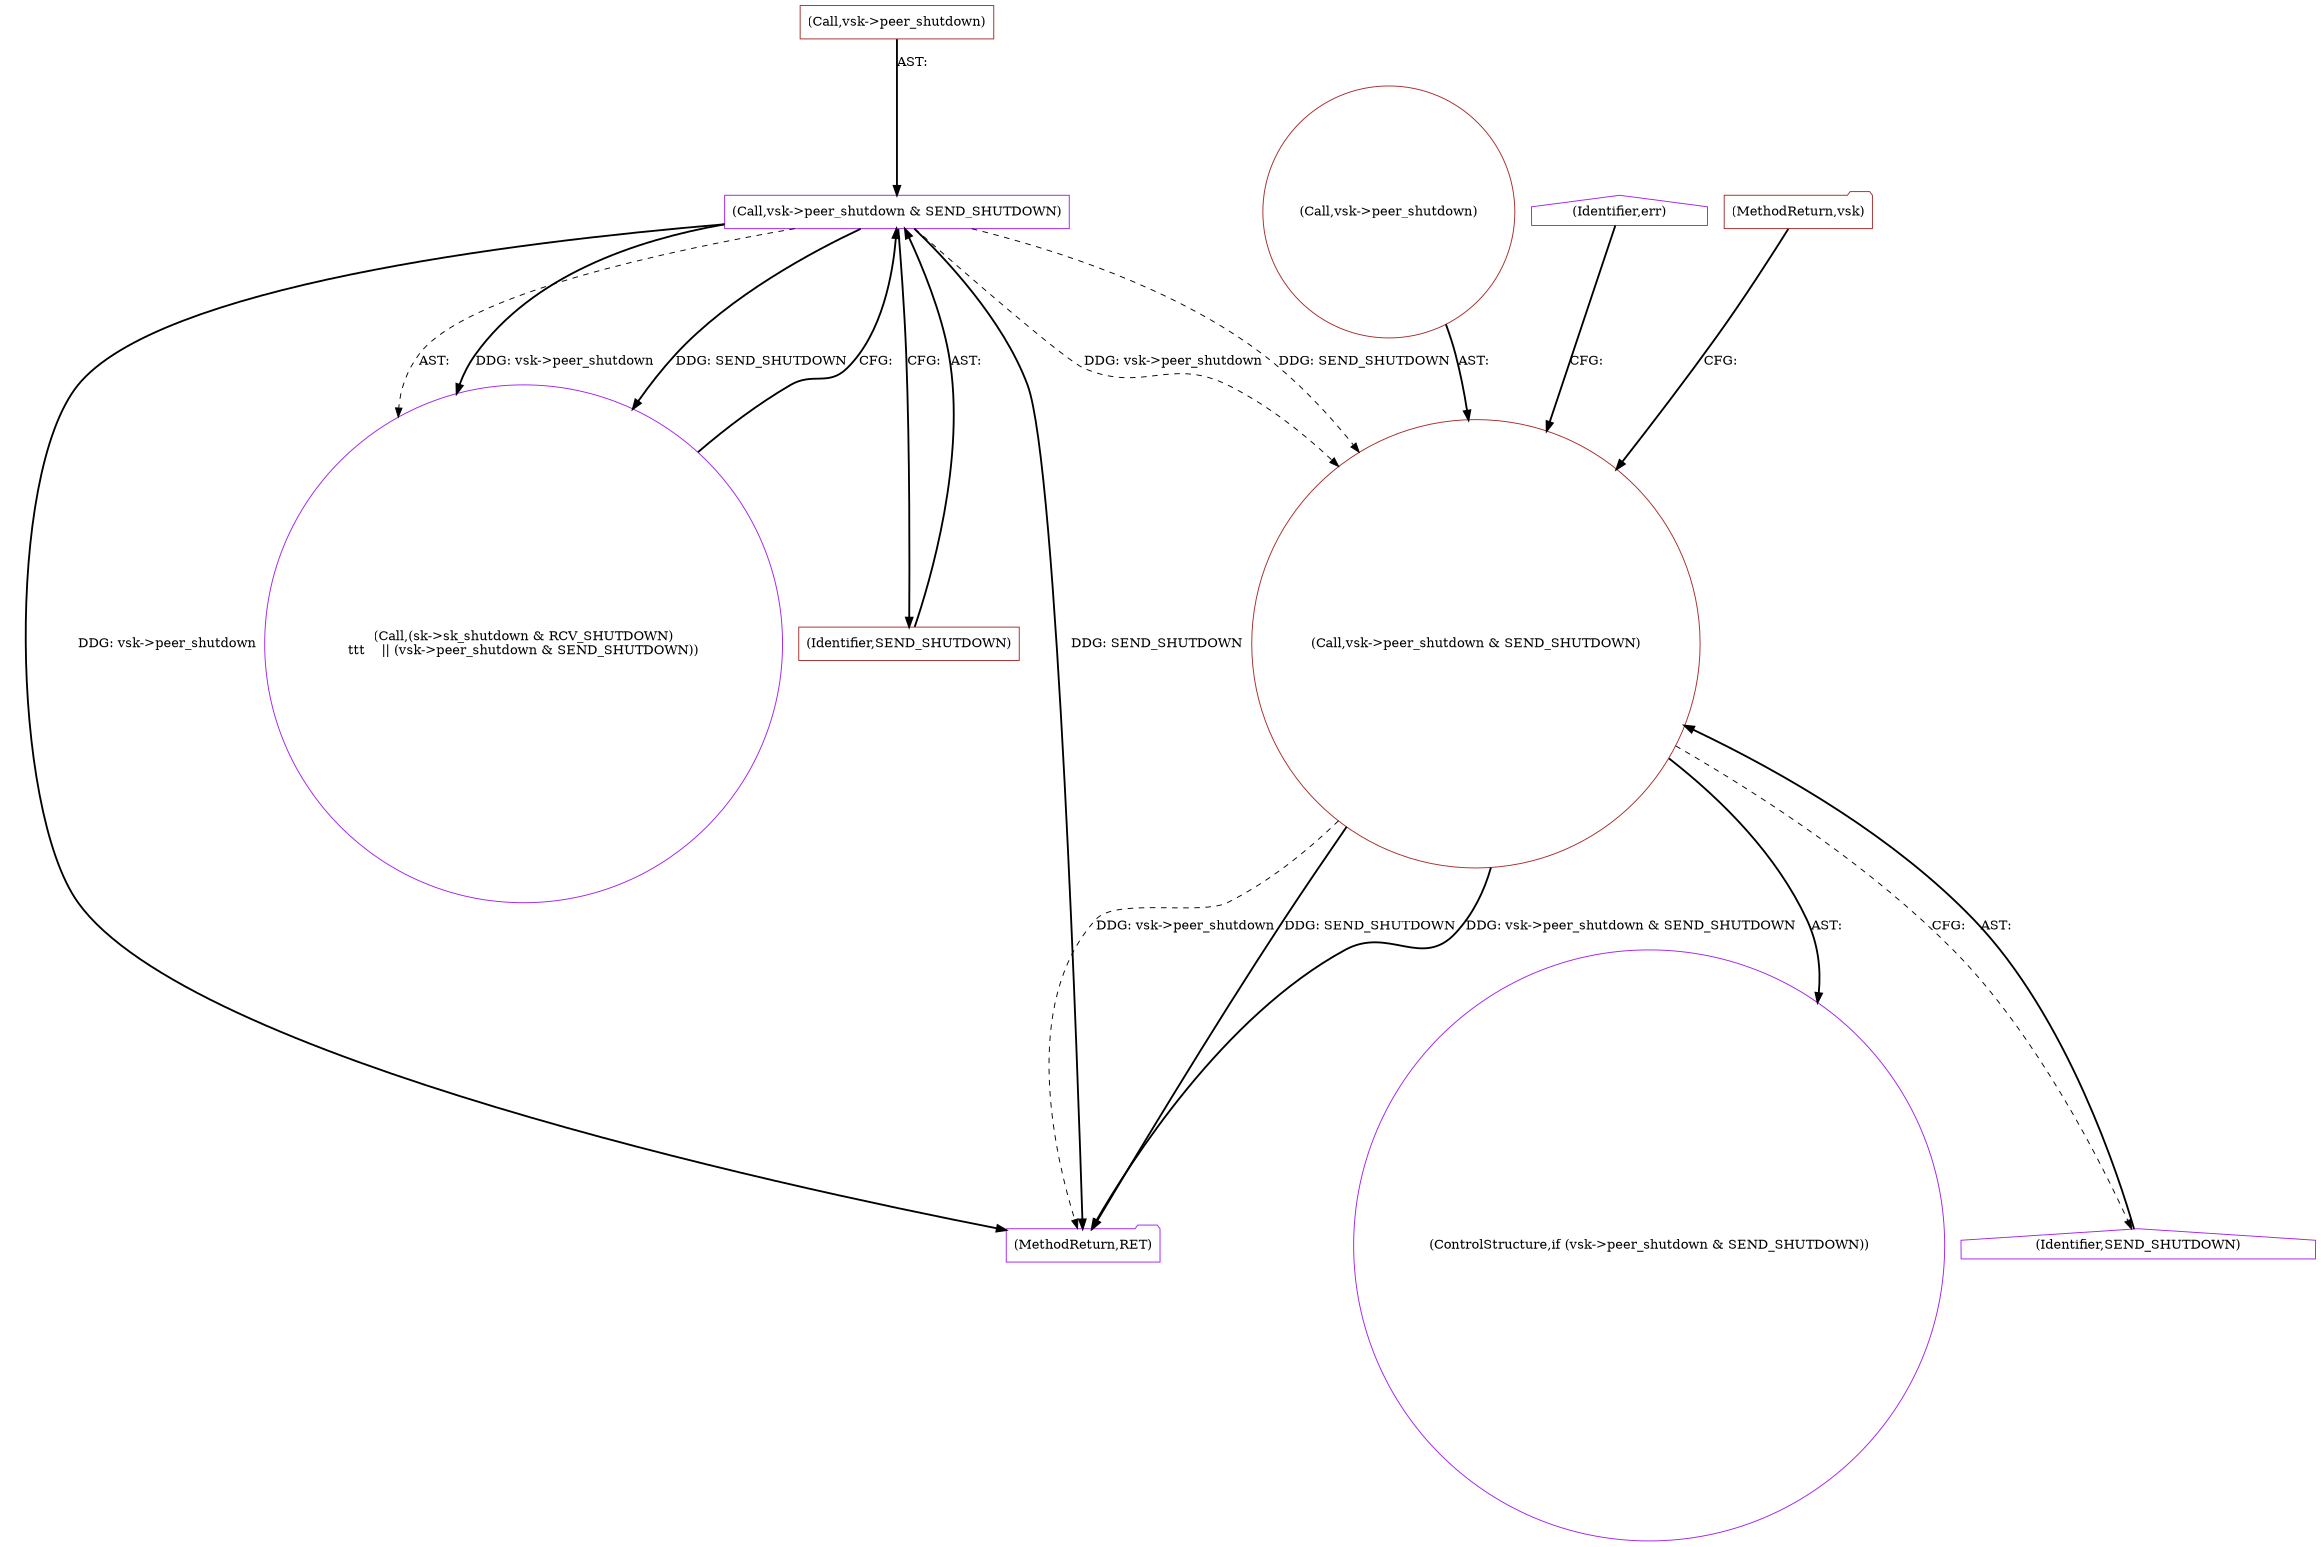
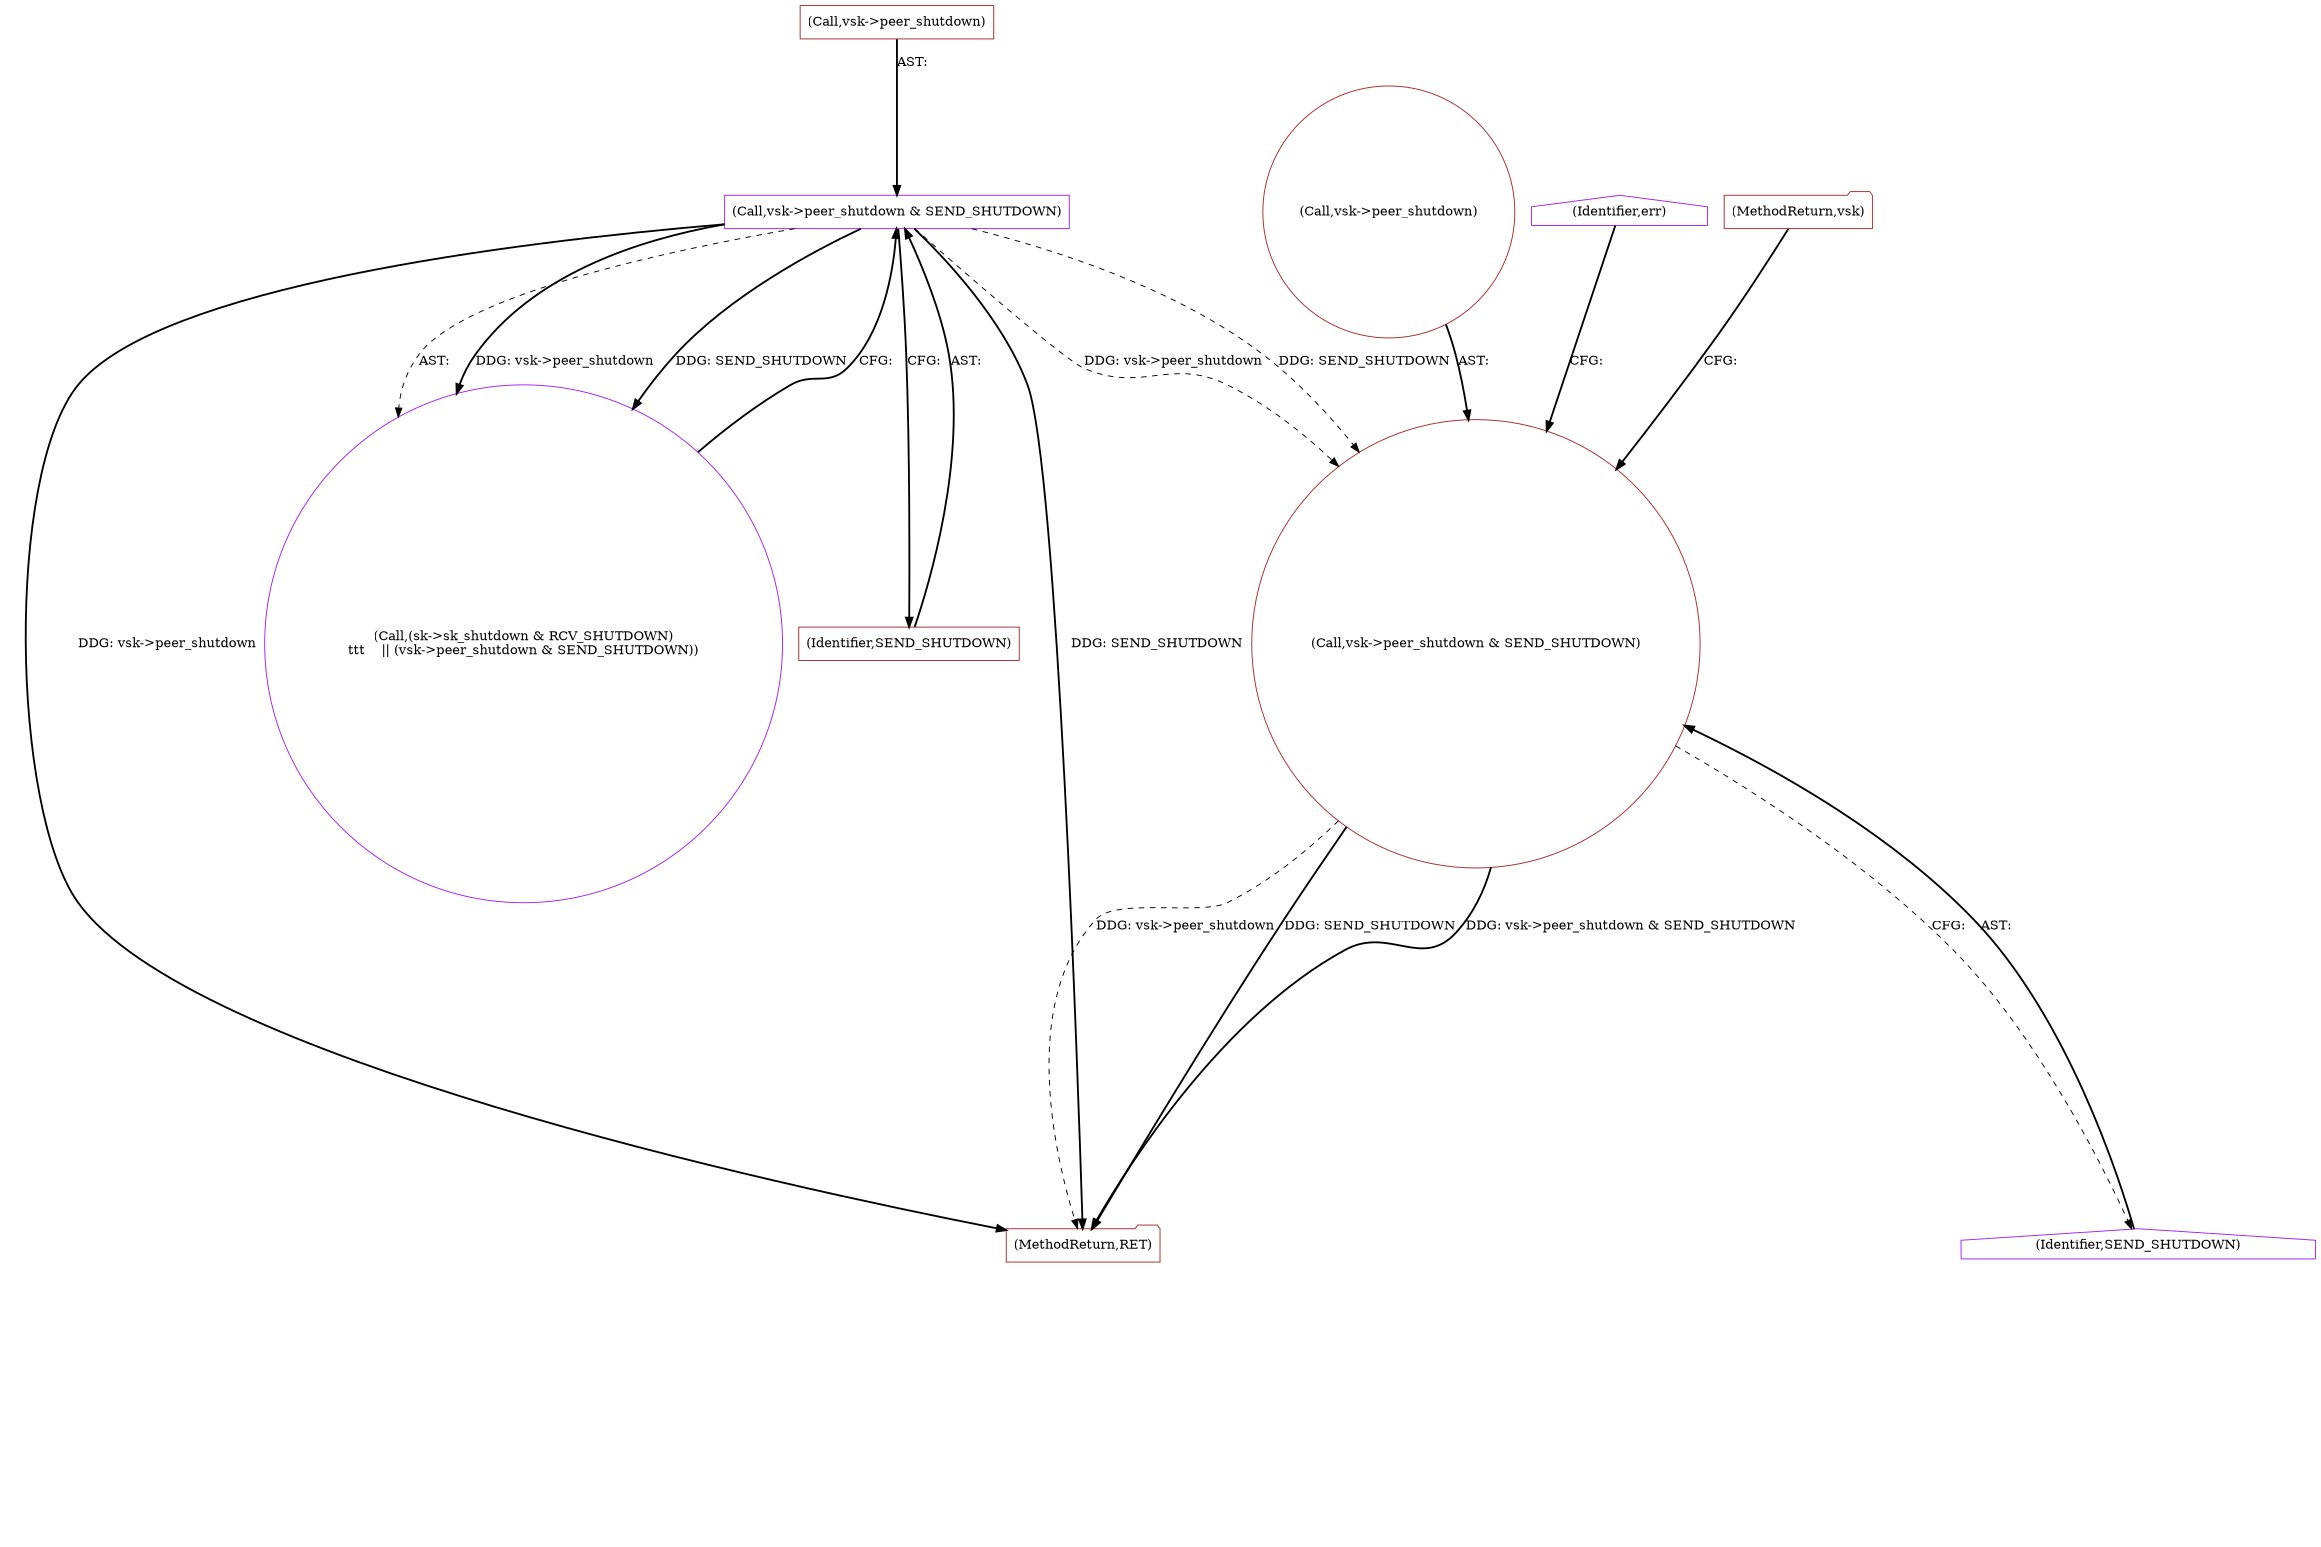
  digraph {
    node [color=purple shape=circle]
    edge [style=bold]
    n1 [color=brown label="(Call,vsk->peer_shutdown & SEND_SHUTDOWN)"]
-   n2 [label="(MethodReturn,RET)" shape=folder]
-   n3 [label="(ControlStructure,if (vsk->peer_shutdown & SEND_SHUTDOWN))"]
+   n2 [color=brown label="(MethodReturn,RET)" shape=folder]
    n4 [label="(Identifier,SEND_SHUTDOWN)" shape=house]
    n5 [label="(Call,vsk->peer_shutdown & SEND_SHUTDOWN)" shape=box]
    n6 [label="(Call,(sk->sk_shutdown & RCV_SHUTDOWN)\n\t\t\t    || (vsk->peer_shutdown & SEND_SHUTDOWN))"]
    n7 [color=brown label="(Identifier,SEND_SHUTDOWN)" shape=box]
    n8 [color=brown label="(Call,vsk->peer_shutdown)" shape=box]
    n9 [color=brown label="(Call,vsk->peer_shutdown)"]
    n10 [label="(Identifier,err)" shape=house]
    n11 [color=brown label="(MethodReturn,vsk)" shape=folder]
    n1 -> n2 [label="DDG: SEND_SHUTDOWN"]
    n1 -> n2 [label="DDG: vsk->peer_shutdown & SEND_SHUTDOWN"]
    n1 -> n2 [label="DDG: vsk->peer_shutdown" style=dashed]
-   n1 -> n3 [label="AST: "]
    n1 -> n4 [label="CFG: " style=dashed]
    n4 -> n1 [label="AST: "]
    n5 -> n1 [label="DDG: vsk->peer_shutdown" style=dashed]
    n5 -> n1 [label="DDG: SEND_SHUTDOWN" style=dashed]
    n5 -> n2 [label="DDG: SEND_SHUTDOWN"]
    n5 -> n2 [label="DDG: vsk->peer_shutdown"]
    n5 -> n6 [label="AST: " style=dashed]
    n5 -> n6 [label="DDG: vsk->peer_shutdown"]
    n5 -> n6 [label="DDG: SEND_SHUTDOWN"]
    n5 -> n7 [label="CFG: "]
    n6 -> n5 [label="CFG: "]
    n7 -> n5 [label="AST: "]
    n8 -> n5 [label="AST: "]
    n9 -> n1 [label="AST: "]
    n10 -> n1 [label="CFG: "]
    n11 -> n1 [label="CFG: "]
  }
